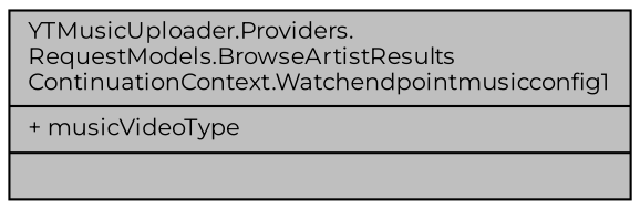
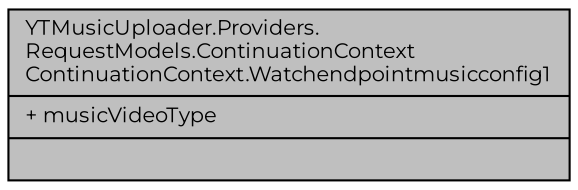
  digraph {
    fontname=Montserrat
-   n1 [color=black fillcolor=grey75 fontcolor=black fontname=Montserrat fontsize=10 height=0.2 label="{YTMusicUploader.Providers.\lRequestModels.BrowseArtistResults\lContinuationContext.Watchendpointmusicconfig1\n|+ musicVideoType\l|}" shape=record style=filled width=0.4]
+   n1 [color=black fillcolor=grey75 fontcolor=black fontname=Montserrat fontsize=10 height=0.2 label="{YTMusicUploader.Providers.\lRequestModels.ContinuationContext\lContinuationContext.Watchendpointmusicconfig1\n|+ musicVideoType\l|}" shape=record style=filled width=0.4]
  }
